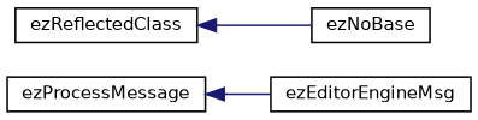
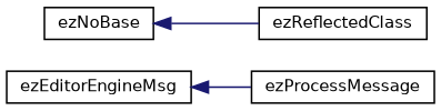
  digraph {
    rankdir=LR
    node [color=black fillcolor=white fontname=Helvetica fontsize=10 shape=record style=filled]
    edge [color=midnightblue dir=back fontname=Helvetica fontsize=10 labelfontname=Helvetica labelfontsize=10 style=solid]
    n1 [height=0.2 label=ezEditorEngineMsg width=0.4]
    n2 [height=0.2 label=ezProcessMessage width=0.4]
    n3 [height=0.2 label=ezReflectedClass width=0.4]
    n4 [height=0.2 label=ezNoBase width=0.4]
-   n2 -> n1
-   n3 -> n4
+   n1 -> n2
+   n4 -> n3
  }
